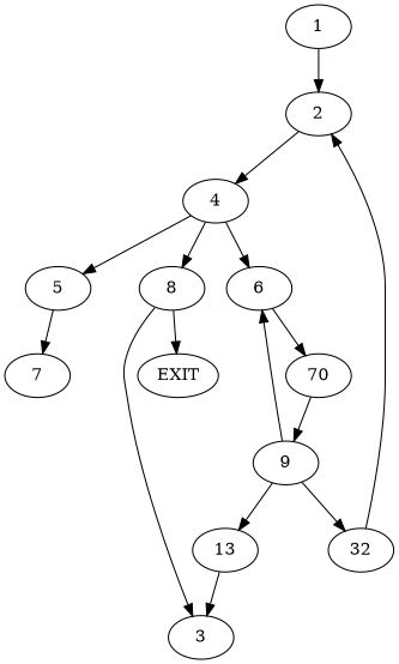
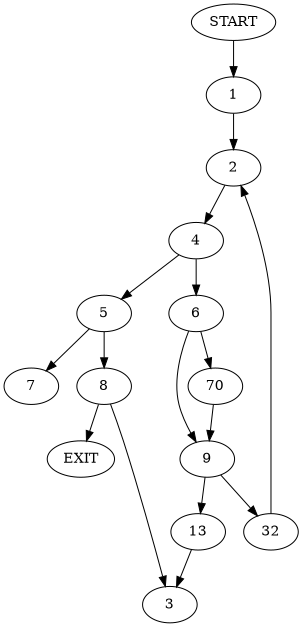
  digraph {
+   n1 [label=START]
    1
    2
    n4 [label=EXIT]
    4
    5
    6
    7
    8
    9
    n11 [label=70]
    3
    n13 [label=13]
    n14 [label=32]
+   n1 -> 1
    1 -> 2
    2 -> 4
    4 -> 5
    4 -> 6
    5 -> 7
-   4 -> 8
-   9 -> 6
+   5 -> 8
+   6 -> 9
    6 -> n11
    8 -> n4
    8 -> 3
    9 -> n13
    9 -> n14
    n11 -> 9
    n13 -> 3
    n14 -> 2
  }
